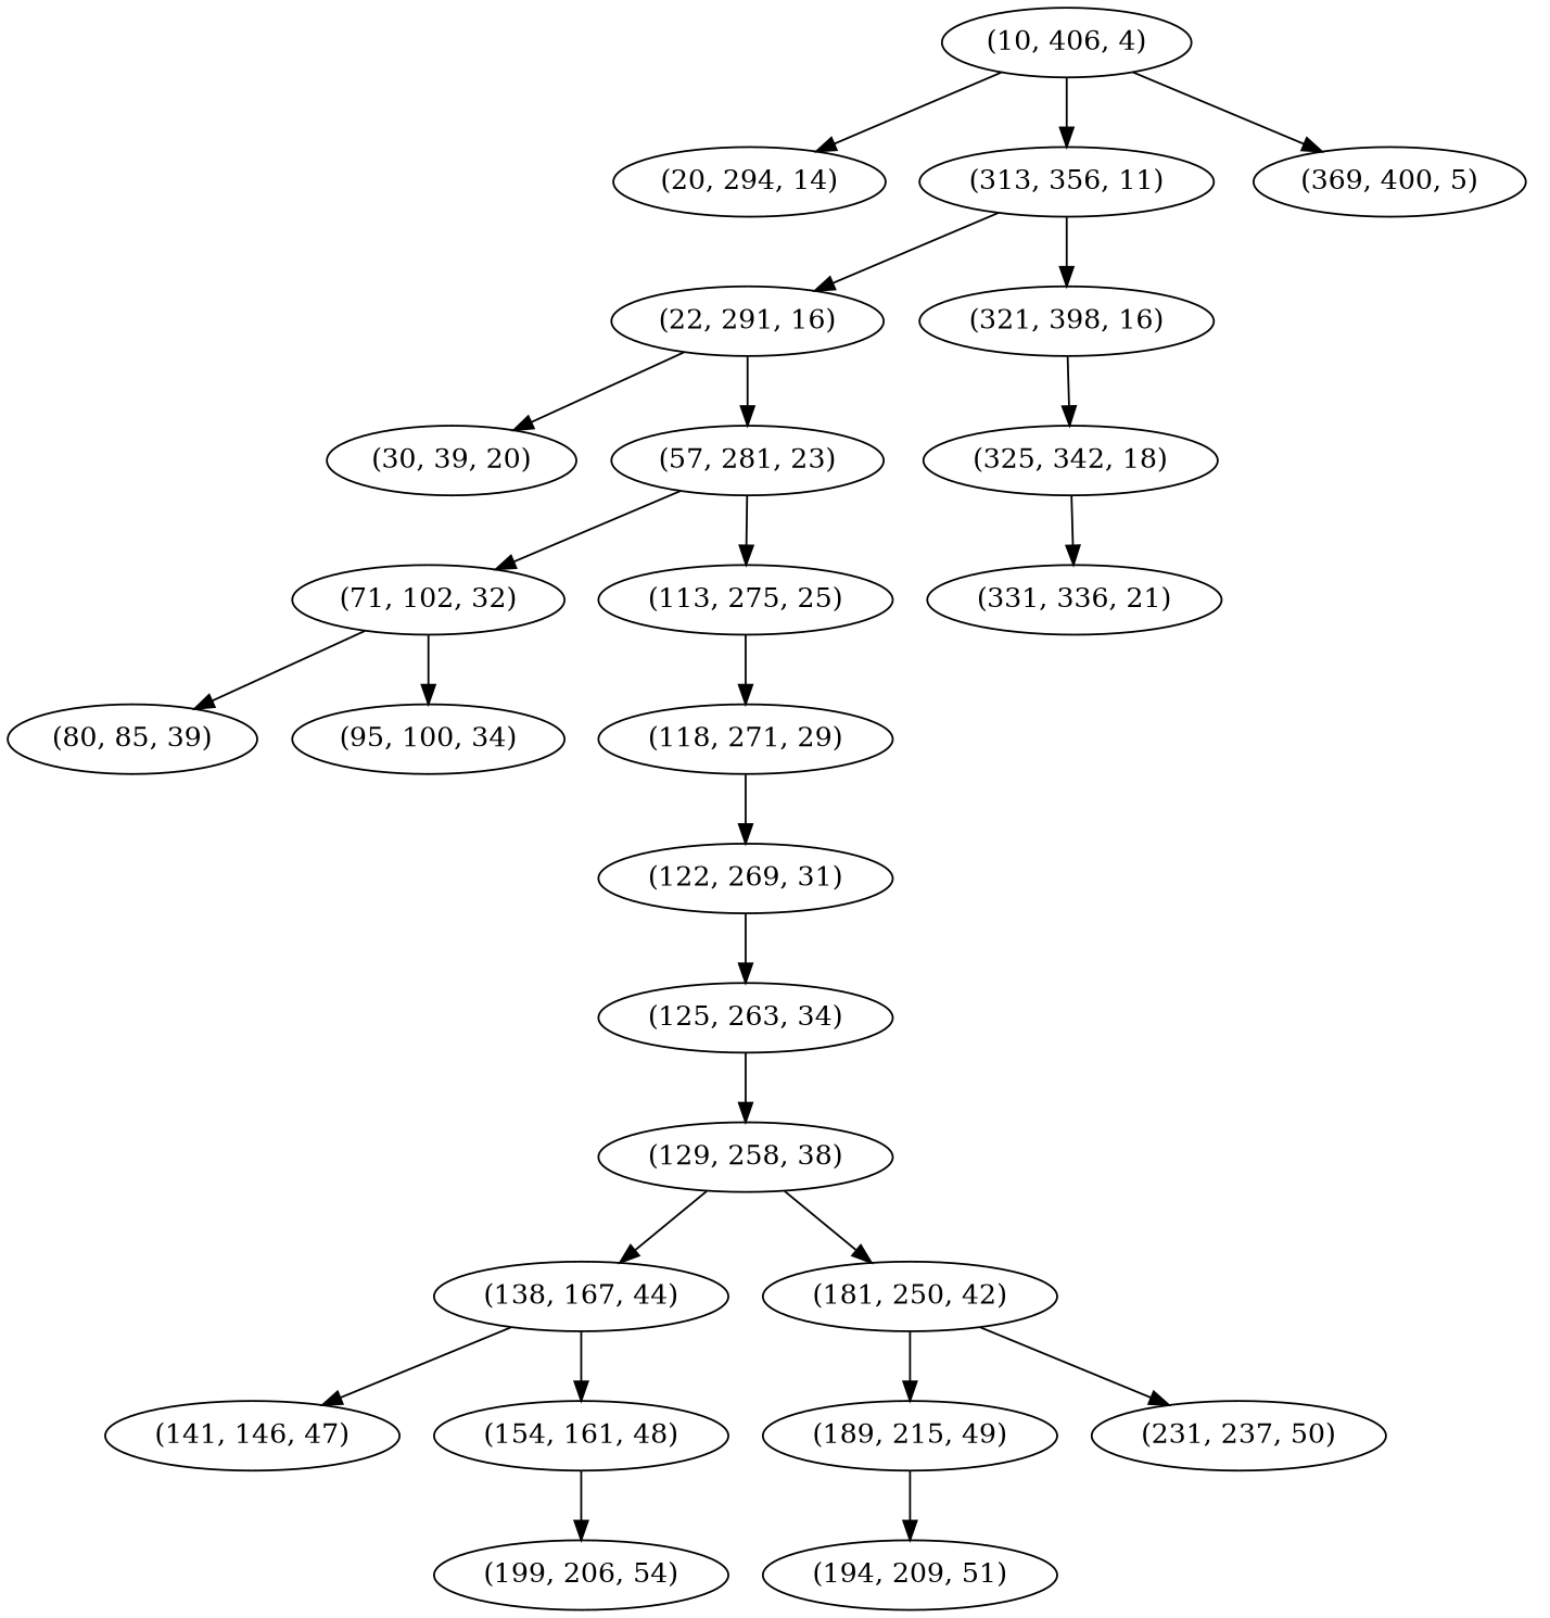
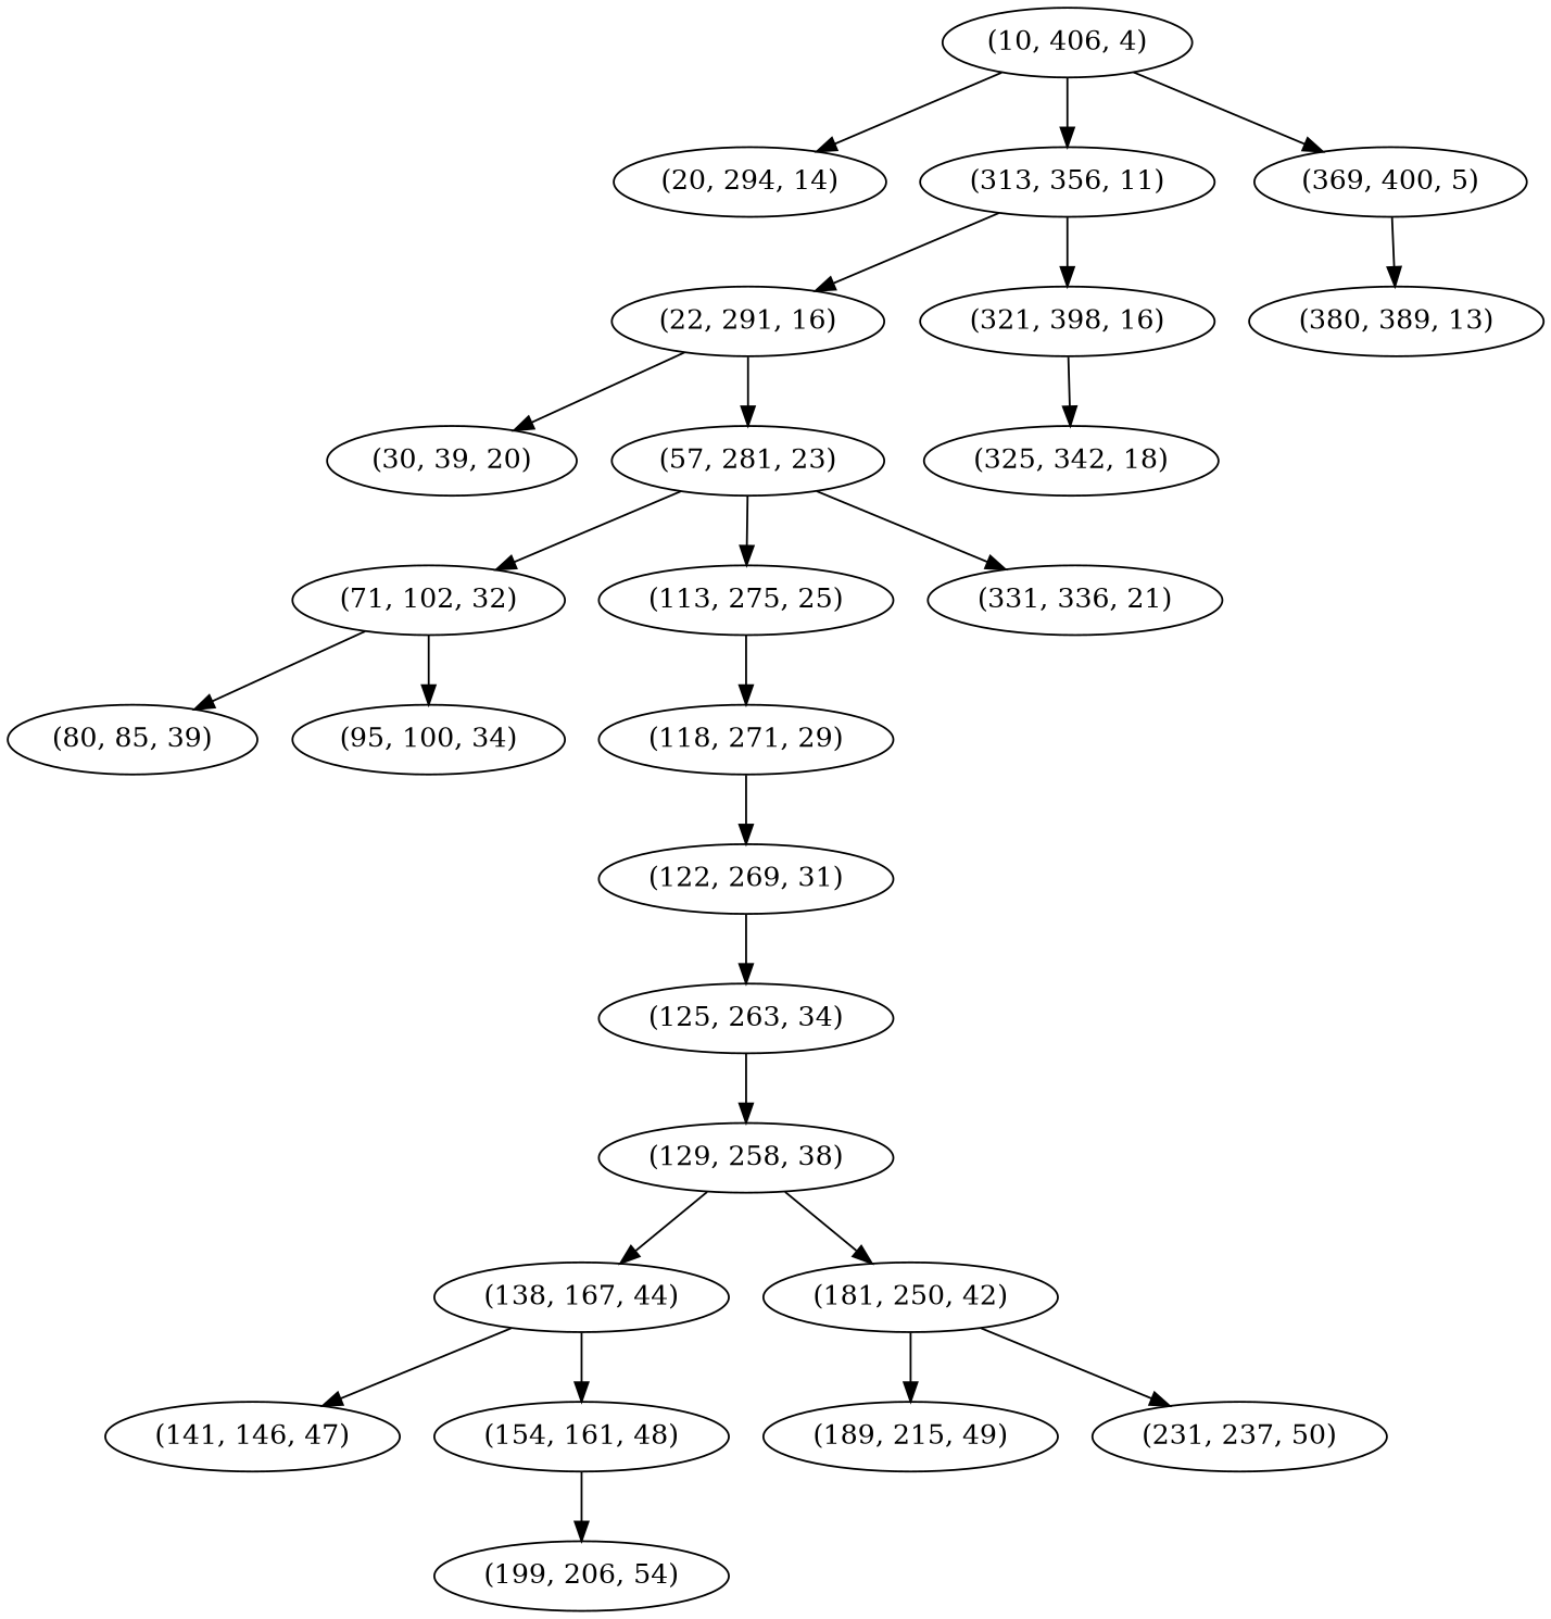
  digraph {
    "(10, 406, 4)"
    "(20, 294, 14)"
    "(313, 356, 11)"
    "(369, 400, 5)"
    "(22, 291, 16)"
    n6 [label="(321, 398, 16)"]
+   "(380, 389, 13)"
    "(30, 39, 20)"
    "(57, 281, 23)"
    "(71, 102, 32)"
    "(113, 275, 25)"
    "(80, 85, 39)"
    "(95, 100, 34)"
    "(118, 271, 29)"
    "(122, 269, 31)"
    "(125, 263, 34)"
    "(129, 258, 38)"
    "(138, 167, 44)"
    "(181, 250, 42)"
    "(141, 146, 47)"
    "(154, 161, 48)"
    "(189, 215, 49)"
    "(231, 237, 50)"
    "(199, 206, 54)"
-   "(194, 209, 51)"
    "(325, 342, 18)"
    "(331, 336, 21)"
    "(10, 406, 4)" -> "(20, 294, 14)"
    "(10, 406, 4)" -> "(313, 356, 11)"
    "(10, 406, 4)" -> "(369, 400, 5)"
    "(313, 356, 11)" -> "(22, 291, 16)"
    "(313, 356, 11)" -> n6
+   "(369, 400, 5)" -> "(380, 389, 13)"
    "(22, 291, 16)" -> "(30, 39, 20)"
    "(22, 291, 16)" -> "(57, 281, 23)"
    n6 -> "(325, 342, 18)"
    "(57, 281, 23)" -> "(71, 102, 32)"
    "(57, 281, 23)" -> "(113, 275, 25)"
    "(71, 102, 32)" -> "(80, 85, 39)"
    "(71, 102, 32)" -> "(95, 100, 34)"
    "(113, 275, 25)" -> "(118, 271, 29)"
    "(118, 271, 29)" -> "(122, 269, 31)"
    "(122, 269, 31)" -> "(125, 263, 34)"
    "(125, 263, 34)" -> "(129, 258, 38)"
    "(129, 258, 38)" -> "(138, 167, 44)"
    "(129, 258, 38)" -> "(181, 250, 42)"
    "(138, 167, 44)" -> "(141, 146, 47)"
    "(138, 167, 44)" -> "(154, 161, 48)"
    "(181, 250, 42)" -> "(189, 215, 49)"
    "(181, 250, 42)" -> "(231, 237, 50)"
    "(154, 161, 48)" -> "(199, 206, 54)"
-   "(189, 215, 49)" -> "(194, 209, 51)"
-   "(325, 342, 18)" -> "(331, 336, 21)"
+   "(57, 281, 23)" -> "(331, 336, 21)"
  }
